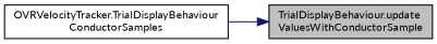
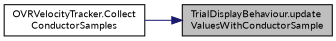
  digraph {
    rankdir=RL
    fontname=Lato
    node [color=black fontname=Lato fontsize=10 shape=record style=filled]
    n1 [fillcolor=grey75 fontcolor=black height=0.2 label="TrialDisplayBehaviour.update\lValuesWithConductorSample" width=0.4]
-   n2 [fillcolor=white height=0.2 label="OVRVelocityTracker.TrialDisplayBehaviour\lConductorSamples" width=0.4]
+   n2 [fillcolor=white height=0.2 label="OVRVelocityTracker.Collect\lConductorSamples" width=0.4]
    n1 -> n2 [color=midnightblue dir=back fontname=Lato fontsize=10 labelfontname=Helvetica labelfontsize=10 style=solid]
  }
